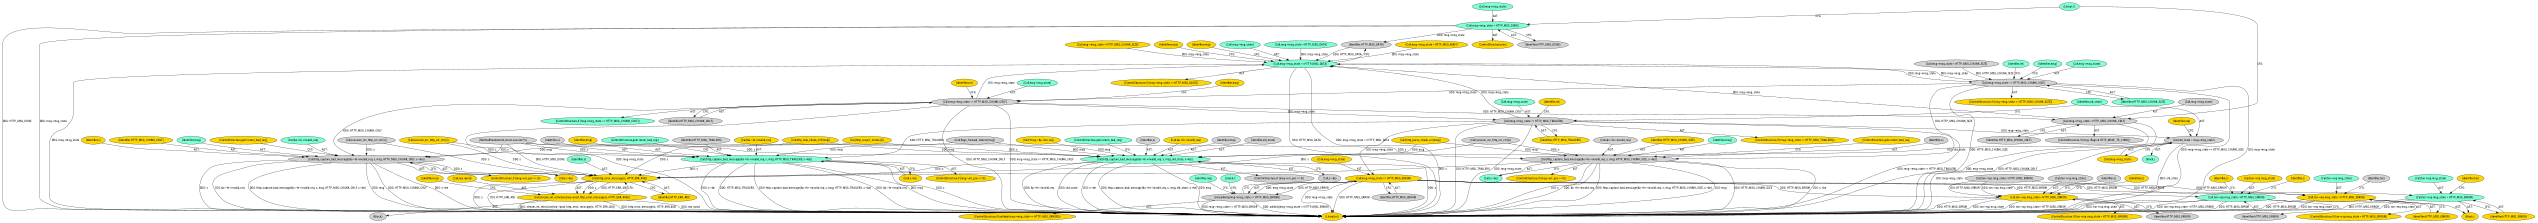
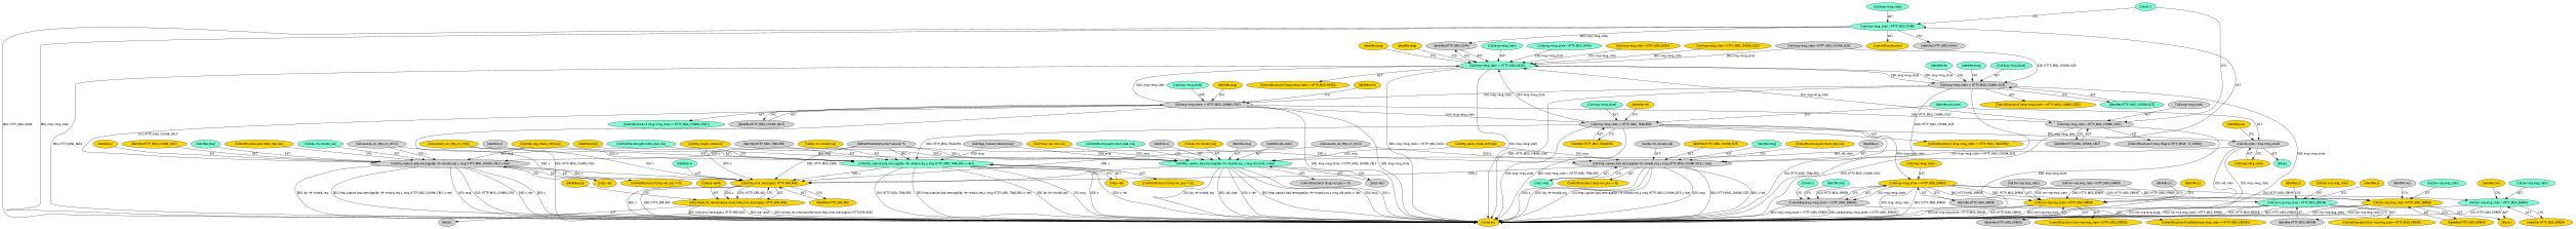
  digraph {
    fontname="Roboto Condensed"
    node [fillcolor=gold fontname="Roboto Condensed" style=filled]
    edge [fontname="Roboto Condensed"]
    n1 [fillcolor=aquamarine label="(Call,msg->msg_state = HTTP_MSG_DONE)"]
    n2 [label="(Literal,int)"]
    n3 [label="(ControlStructure,else)"]
    n4 [fillcolor=lightgrey label="(Identifier,HTTP_MSG_DONE)"]
    n5 [fillcolor=lightgrey label="(Identifier,HTTP_MSG_DATA)"]
    n6 [fillcolor=aquamarine label="(Call,msg->msg_state == HTTP_MSG_DATA)"]
    n7 [fillcolor=lightgrey label="(Call,msg->msg_state == HTTP_MSG_CHUNK_SIZE)"]
    n8 [label="(ControlStructure,if (msg->msg_state == HTTP_MSG_DATA))"]
    n9 [fillcolor=lightgrey label="(Call,http_capture_bad_message(&s->fe->invalid_req, s, msg, HTTP_MSG_CHUNK_SIZE, s->be))"]
    n10 [fillcolor=lightgrey label="(Call,msg->msg_state == HTTP_MSG_CHUNK_CRLF)"]
    n11 [label="(ControlStructure,if (msg->msg_state == HTTP_MSG_CHUNK_SIZE))"]
    n12 [fillcolor=aquamarine label="(Identifier,HTTP_MSG_CHUNK_SIZE)"]
    n13 [label="(Call,http_error_message(s, HTTP_ERR_400))"]
    n14 [label="(ControlStructure,if (msg->err_pos >= 0))"]
    n15 [fillcolor=aquamarine label="(Call,s->be)"]
    n16 [fillcolor=lightgrey label="(Call,msg->msg_state = HTTP_MSG_CHUNK_CRLF)"]
    n17 [fillcolor=lightgrey label="(Call,http_capture_bad_message(&s->fe->invalid_req, s, msg, HTTP_MSG_CHUNK_CRLF, s->be))"]
    n18 [fillcolor=lightgrey label="(Call,msg->msg_state == HTTP_MSG_TRAILERS)"]
    n19 [fillcolor=aquamarine label="(ControlStructure,if (msg->msg_state == HTTP_MSG_CHUNK_CRLF))"]
    n20 [fillcolor=lightgrey label="(Identifier,HTTP_MSG_CHUNK_CRLF)"]
    n21 [label="(Call,stream_int_retnclose(req->prod, http_error_message(s, HTTP_ERR_400)))"]
    n22 [label="(Identifier,HTTP_ERR_400)"]
    n23 [fillcolor=lightgrey label="(Block,)"]
    n24 [fillcolor=lightgrey label="(Identifier,HTTP_MSG_CHUNK_CRLF)"]
    n25 [fillcolor=lightgrey label="(ControlStructure,if (msg->flags & HTTP_MSGF_TE_CHNK))"]
    n26 [label="(Call,s->be)"]
    n27 [label="(ControlStructure,if (msg->err_pos >= 0))"]
    n28 [fillcolor=aquamarine label="(Call,http_capture_bad_message(&s->fe->invalid_req, s, msg, HTTP_MSG_TRAILERS, s->be))"]
    n29 [fillcolor=lightgrey label="(Call,old_state = msg->msg_state)"]
    n30 [label="(Call,msg->msg_state == HTTP_MSG_ERROR)"]
    n31 [label="(Identifier,HTTP_MSG_TRAILERS)"]
    n32 [label="(ControlStructure,if (msg->msg_state == HTTP_MSG_TRAILERS))"]
    n33 [label="(ControlStructure,if (msg->err_pos >= 0))"]
    n34 [label="(Call,s->be)"]
    n35 [fillcolor=aquamarine label="(Call,http_capture_bad_message(&s->fe->invalid_req, s, msg, old_state, s->be))"]
    n36 [label="(Call,msg->msg_state)"]
    n37 [fillcolor=aquamarine label="(Block,)"]
    n38 [fillcolor=lightgrey label="(Call,unlikely(msg->msg_state == HTTP_MSG_ERROR))"]
    n39 [label="(Call,txn->req.msg_state = HTTP_MSG_ERROR)"]
    n40 [label="(Call,txn->rsp.msg_state < HTTP_MSG_ERROR)"]
    n41 [fillcolor=aquamarine label="(Call,txn->req.msg_state = HTTP_MSG_ERROR)"]
    n42 [fillcolor=aquamarine label="(Call,txn->rsp.msg_state < HTTP_MSG_ERROR)"]
    n43 [fillcolor=lightgrey label="(Identifier,HTTP_MSG_ERROR)"]
    n44 [fillcolor=lightgrey label="(ControlStructure,if (msg->err_pos >= 0))"]
    n45 [fillcolor=lightgrey label="(Call,s->be)"]
    n46 [label="(ControlStructure,if (unlikely(msg->msg_state == HTTP_MSG_ERROR)))"]
    n47 [label="(Block,)"]
    n48 [label="(Identifier,HTTP_MSG_ERROR)"]
    n49 [fillcolor=lightgrey label="(Identifier,HTTP_MSG_ERROR)"]
    n50 [label="(ControlStructure,if (txn->rsp.msg_state < HTTP_MSG_ERROR))"]
    n51 [label="(Identifier,HTTP_MSG_ERROR)"]
    n52 [fillcolor=lightgrey label="(Identifier,HTTP_MSG_ERROR)"]
    n53 [label="(ControlStructure,if (txn->rsp.msg_state < HTTP_MSG_ERROR))"]
    n54 [fillcolor=lightgrey label="(Identifier,s)"]
    n55 [label="(Identifier,msg)"]
    n56 [label="(Call,msg->msg_state < HTTP_MSG_BODY)"]
    n57 [fillcolor=aquamarine label="(Call,msg->msg_state)"]
    n58 [fillcolor=aquamarine label="(Identifier,msg)"]
    n59 [label="(Call,*msg = &s->txn.req)"]
    n60 [label="(Call,msg->msg_state = HTTP_MSG_CHUNK_SIZE)"]
    n61 [fillcolor=lightgrey label="(Call,msg->msg_state < HTTP_MSG_CHUNK_SIZE)"]
    n62 [fillcolor=aquamarine label="(ControlStructure,goto return_bad_req;)"]
    n63 [fillcolor=aquamarine label="(Call,txn->req.msg_state)"]
    n64 [fillcolor=aquamarine label="(Identifier,msg)"]
    n65 [fillcolor=lightgrey label="(Call,session_inc_http_err_ctr(s))"]
    n66 [fillcolor=lightgrey label="(Identifier,s)"]
    n67 [label="(Identifier,req)"]
    n68 [label="(ControlStructure,goto return_bad_req;)"]
    n69 [fillcolor=lightgrey label="(Call,flags_forward_trailers(msg))"]
    n70 [label="(Identifier,ret)"]
    n71 [fillcolor=lightgrey label="(Identifier,txn)"]
    n72 [label="(Identifier,msg)"]
    n73 [fillcolor=aquamarine label="(ControlStructure,goto return_bad_req;)"]
    n74 [label="(Call,&s->fe->invalid_req)"]
    n75 [fillcolor=lightgrey label="(Identifier,HTTP_MSG_TRAILERS)"]
    n76 [fillcolor=lightgrey label="(Call,txn->rsp.msg_state)"]
    n77 [fillcolor=aquamarine label="(Identifier,s)"]
    n78 [label="(Identifier,msg)"]
    n79 [label="(ControlStructure,goto return_bad_req;)"]
    n80 [fillcolor=aquamarine label="(Identifier,ret)"]
    n81 [fillcolor=aquamarine label="(Identifier,msg)"]
    n82 [fillcolor=aquamarine label="(Call,msg->msg_state)"]
    n83 [fillcolor=lightgrey label="(Call,session_inc_http_err_ctr(s))"]
    n84 [fillcolor=aquamarine label="(Literal,1)"]
    n85 [label="(Call,txn->rsp.msg_state)"]
    n86 [fillcolor=aquamarine label="(Identifier,old_state)"]
    n87 [label="(Identifier,txn)"]
    n88 [fillcolor=lightgrey label="(Call,msg->msg_state)"]
    n89 [label="(Identifier,req)"]
    n90 [fillcolor=lightgrey label="(Identifier,s)"]
    n91 [label="(Identifier,msg)"]
    n92 [label="(Call,&s->fe->invalid_req)"]
    n93 [label="(Identifier,s)"]
    n94 [fillcolor=aquamarine label="(Call,msg->msg_state)"]
    n95 [label="(Call,http_resync_states(s))"]
    n96 [fillcolor=aquamarine label="(Identifier,req)"]
    n97 [fillcolor=aquamarine label="(Call,msg->msg_state)"]
    n98 [fillcolor=lightgrey label="(MethodParameterIn,struct session *s)"]
    n99 [fillcolor=lightgrey label="(Identifier,s)"]
    n100 [label="(Identifier,s)"]
    n101 [fillcolor=lightgrey label="(Identifier,msg)"]
    n102 [fillcolor=lightgrey label="(Call,&s->fe->invalid_req)"]
    n103 [fillcolor=aquamarine label="(Call,msg->msg_state = HTTP_MSG_DATA)"]
    n104 [label="(Identifier,ret)"]
    n105 [label="(Call,msg->msg_state)"]
    n106 [fillcolor=lightgrey label="(Call,txn->rsp.msg_state < HTTP_MSG_ERROR)"]
    n107 [label="(Call,session_inc_http_err_ctr(s))"]
    n108 [fillcolor=aquamarine label="(Literal,1)"]
    n109 [label="(Identifier,s)"]
    n110 [label="(Identifier,HTTP_MSG_CHUNK_SIZE)"]
    n111 [fillcolor=aquamarine label="(Call,txn->req.msg_state)"]
    n112 [fillcolor=aquamarine label="(Call,&s->fe->invalid_req)"]
    n113 [fillcolor=aquamarine label="(Call,msg->msg_state)"]
    n114 [label="(Call,http_skip_chunk_crlf(msg))"]
    n115 [label="(Identifier,s)"]
    n116 [label="(Call,req->prod)"]
    n117 [label="(Identifier,HTTP_MSG_CHUNK_CRLF)"]
    n118 [fillcolor=lightgrey label="(Identifier,old_state)"]
    n119 [label="(Call,http_parse_chunk_err(msg))"]
    n1 -> n2 [label="DDG: msg->msg_state"]
    n1 -> n2 [label="DDG: HTTP_MSG_DONE"]
    n1 -> n3 [label="AST: "]
    n1 -> n4 [label="CFG: "]
    n1 -> n5 [label="DDG: msg->msg_state"]
-   n4 -> n1 [label="AST: "]
-   n5 -> n6 [label="DDG: HTTP_MSG_DATA"]
+   n32 -> n1 [label="AST: "]
+   n5 -> n6 [label="AST: "]
    n6 -> n2 [label="DDG: HTTP_MSG_DATA"]
    n6 -> n2 [label="DDG: msg->msg_state == HTTP_MSG_DATA"]
    n6 -> n2 [label="DDG: msg->msg_state"]
    n6 -> n5 [label="CFG: "]
    n6 -> n7 [label="DDG: msg->msg_state"]
    n6 -> n8 [label="AST: "]
    n7 -> n2 [label="DDG: HTTP_MSG_CHUNK_SIZE"]
    n7 -> n2 [label="DDG: msg->msg_state == HTTP_MSG_CHUNK_SIZE"]
    n7 -> n2 [label="DDG: msg->msg_state"]
    n7 -> n6 [label="DDG: msg->msg_state"]
    n7 -> n9 [label="DDG: HTTP_MSG_CHUNK_SIZE"]
    n7 -> n10 [label="DDG: msg->msg_state"]
    n7 -> n11 [label="AST: "]
    n7 -> n12 [label="CFG: "]
    n9 -> n2 [label="DDG: HTTP_MSG_CHUNK_SIZE"]
    n9 -> n2 [label="DDG: s->be"]
    n9 -> n2 [label="DDG: s"]
    n9 -> n2 [label="DDG: &s->fe->invalid_req"]
    n9 -> n2 [label="DDG: http_capture_bad_message(&s->fe->invalid_req, s, msg, HTTP_MSG_CHUNK_SIZE, s->be)"]
    n9 -> n2 [label="DDG: msg"]
    n9 -> n13 [label="DDG: s"]
    n9 -> n14 [label="AST: "]
    n9 -> n15 [label="CFG: "]
    n10 -> n2 [label="DDG: msg->msg_state"]
    n10 -> n2 [label="DDG: HTTP_MSG_CHUNK_CRLF"]
    n10 -> n2 [label="DDG: msg->msg_state == HTTP_MSG_CHUNK_CRLF"]
    n10 -> n6 [label="DDG: msg->msg_state"]
    n10 -> n16 [label="DDG: HTTP_MSG_CHUNK_CRLF"]
    n10 -> n17 [label="DDG: HTTP_MSG_CHUNK_CRLF"]
    n10 -> n18 [label="DDG: msg->msg_state"]
    n10 -> n19 [label="AST: "]
    n10 -> n20 [label="CFG: "]
    n12 -> n7 [label="AST: "]
    n13 -> n2 [label="DDG: s"]
    n13 -> n2 [label="DDG: HTTP_ERR_400"]
    n13 -> n21 [label="AST: "]
    n13 -> n21 [label="DDG: s"]
    n13 -> n21 [label="DDG: HTTP_ERR_400"]
    n13 -> n22 [label="CFG: "]
    n15 -> n9 [label="AST: "]
    n16 -> n2 [label="DDG: HTTP_MSG_CHUNK_CRLF"]
    n16 -> n2 [label="DDG: msg->msg_state"]
    n16 -> n6 [label="DDG: msg->msg_state"]
    n16 -> n24 [label="CFG: "]
    n16 -> n25 [label="AST: "]
    n17 -> n2 [label="DDG: HTTP_MSG_CHUNK_CRLF"]
    n17 -> n2 [label="DDG: s->be"]
    n17 -> n2 [label="DDG: s"]
    n17 -> n2 [label="DDG: &s->fe->invalid_req"]
    n17 -> n2 [label="DDG: http_capture_bad_message(&s->fe->invalid_req, s, msg, HTTP_MSG_CHUNK_CRLF, s->be)"]
    n17 -> n2 [label="DDG: msg"]
    n17 -> n13 [label="DDG: s"]
    n17 -> n26 [label="CFG: "]
    n17 -> n27 [label="AST: "]
    n18 -> n2 [label="DDG: msg->msg_state"]
    n18 -> n2 [label="DDG: msg->msg_state == HTTP_MSG_TRAILERS"]
    n18 -> n2 [label="DDG: HTTP_MSG_TRAILERS"]
    n18 -> n6 [label="DDG: msg->msg_state"]
    n18 -> n28 [label="DDG: HTTP_MSG_TRAILERS"]
    n18 -> n29 [label="DDG: msg->msg_state"]
    n18 -> n30 [label="DDG: msg->msg_state"]
    n18 -> n31 [label="CFG: "]
    n18 -> n32 [label="AST: "]
    n20 -> n10 [label="AST: "]
    n21 -> n2 [label="DDG: http_error_message(s, HTTP_ERR_400)"]
    n21 -> n2 [label="DDG: req->prod"]
    n21 -> n2 [label="DDG: stream_int_retnclose(req->prod, http_error_message(s, HTTP_ERR_400))"]
    n21 -> n13 [label="CFG: "]
    n21 -> n23 [label="AST: "]
    n22 -> n13 [label="AST: "]
    n24 -> n16 [label="AST: "]
    n26 -> n17 [label="AST: "]
    n28 -> n2 [label="DDG: s"]
    n28 -> n2 [label="DDG: s->be"]
    n28 -> n2 [label="DDG: HTTP_MSG_TRAILERS"]
    n28 -> n2 [label="DDG: http_capture_bad_message(&s->fe->invalid_req, s, msg, HTTP_MSG_TRAILERS, s->be)"]
    n28 -> n2 [label="DDG: &s->fe->invalid_req"]
    n28 -> n2 [label="DDG: msg"]
    n28 -> n13 [label="DDG: s"]
    n28 -> n33 [label="AST: "]
    n28 -> n34 [label="CFG: "]
    n29 -> n2 [label="DDG: msg->msg_state"]
    n29 -> n2 [label="DDG: old_state"]
    n29 -> n35 [label="DDG: old_state"]
    n29 -> n36 [label="CFG: "]
    n29 -> n37 [label="AST: "]
    n30 -> n2 [label="DDG: msg->msg_state"]
    n30 -> n2 [label="DDG: HTTP_MSG_ERROR"]
    n30 -> n38 [label="AST: "]
    n30 -> n38 [label="DDG: msg->msg_state"]
    n30 -> n38 [label="DDG: HTTP_MSG_ERROR"]
    n30 -> n39 [label="DDG: HTTP_MSG_ERROR"]
    n30 -> n40 [label="DDG: HTTP_MSG_ERROR"]
    n30 -> n41 [label="DDG: HTTP_MSG_ERROR"]
    n30 -> n42 [label="DDG: HTTP_MSG_ERROR"]
    n30 -> n43 [label="CFG: "]
    n31 -> n18 [label="AST: "]
    n34 -> n28 [label="AST: "]
    n35 -> n2 [label="DDG: &s->fe->invalid_req"]
    n35 -> n2 [label="DDG: old_state"]
    n35 -> n2 [label="DDG: s->be"]
    n35 -> n2 [label="DDG: http_capture_bad_message(&s->fe->invalid_req, s, msg, old_state, s->be)"]
    n35 -> n2 [label="DDG: msg"]
    n35 -> n2 [label="DDG: s"]
    n35 -> n13 [label="DDG: s"]
    n35 -> n44 [label="AST: "]
    n35 -> n45 [label="CFG: "]
    n36 -> n29 [label="AST: "]
    n38 -> n2 [label="DDG: unlikely(msg->msg_state == HTTP_MSG_ERROR)"]
    n38 -> n2 [label="DDG: msg->msg_state == HTTP_MSG_ERROR"]
    n38 -> n30 [label="CFG: "]
    n38 -> n46 [label="AST: "]
    n39 -> n2 [label="DDG: txn->req.msg_state"]
    n39 -> n2 [label="DDG: HTTP_MSG_ERROR"]
    n39 -> n47 [label="AST: "]
    n39 -> n48 [label="CFG: "]
    n40 -> n2 [label="DDG: txn->rsp.msg_state"]
    n40 -> n2 [label="DDG: txn->rsp.msg_state < HTTP_MSG_ERROR"]
    n40 -> n2 [label="DDG: HTTP_MSG_ERROR"]
    n40 -> n49 [label="CFG: "]
    n40 -> n50 [label="AST: "]
    n41 -> n2 [label="DDG: txn->req.msg_state"]
    n41 -> n2 [label="DDG: HTTP_MSG_ERROR"]
    n41 -> n47 [label="AST: "]
    n41 -> n51 [label="CFG: "]
    n42 -> n2 [label="DDG: HTTP_MSG_ERROR"]
    n42 -> n2 [label="DDG: txn->rsp.msg_state"]
    n42 -> n2 [label="DDG: txn->rsp.msg_state < HTTP_MSG_ERROR"]
    n42 -> n52 [label="CFG: "]
    n42 -> n53 [label="AST: "]
    n43 -> n30 [label="AST: "]
    n45 -> n35 [label="AST: "]
    n48 -> n39 [label="AST: "]
    n49 -> n40 [label="AST: "]
    n51 -> n41 [label="AST: "]
    n52 -> n42 [label="AST: "]
    n54 -> n28 [label="AST: "]
    n55 -> n28 [label="AST: "]
    n56 -> n6 [label="DDG: msg->msg_state"]
    n57 -> n10 [label="AST: "]
    n58 -> n17 [label="AST: "]
    n59 -> n35 [label="DDG: msg"]
    n60 -> n6 [label="DDG: msg->msg_state"]
+   n61 -> n6 [label="DDG: msg->msg_state"]
    n61 -> n7 [label="DDG: HTTP_MSG_CHUNK_SIZE"]
    n62 -> n35 [label="CFG: "]
    n63 -> n41 [label="AST: "]
    n64 -> n9 [label="AST: "]
    n65 -> n9 [label="DDG: s"]
    n65 -> n13 [label="DDG: s"]
    n66 -> n35 [label="AST: "]
    n67 -> n29 [label="CFG: "]
    n68 -> n17 [label="CFG: "]
    n69 -> n28 [label="DDG: msg"]
    n69 -> n35 [label="DDG: msg"]
    n70 -> n18 [label="CFG: "]
    n71 -> n39 [label="CFG: "]
    n72 -> n6 [label="CFG: "]
    n73 -> n28 [label="CFG: "]
    n74 -> n35 [label="AST: "]
    n75 -> n28 [label="AST: "]
    n76 -> n40 [label="AST: "]
    n77 -> n13 [label="AST: "]
    n78 -> n10 [label="CFG: "]
    n79 -> n9 [label="CFG: "]
    n80 -> n7 [label="CFG: "]
    n81 -> n7 [label="CFG: "]
    n82 -> n1 [label="AST: "]
    n83 -> n13 [label="DDG: s"]
    n83 -> n17 [label="DDG: s"]
    n84 -> n1 [label="CFG: "]
    n84 -> n16 [label="CFG: "]
    n85 -> n42 [label="AST: "]
    n86 -> n18 [label="CFG: "]
    n86 -> n29 [label="AST: "]
    n87 -> n41 [label="CFG: "]
    n88 -> n16 [label="AST: "]
    n89 -> n21 [label="CFG: "]
    n90 -> n40 [label="CFG: "]
    n91 -> n6 [label="CFG: "]
    n92 -> n28 [label="AST: "]
    n93 -> n42 [label="CFG: "]
    n94 -> n6 [label="AST: "]
    n95 -> n13 [label="DDG: s"]
    n95 -> n35 [label="DDG: s"]
    n96 -> n38 [label="CFG: "]
    n97 -> n7 [label="AST: "]
    n98 -> n9 [label="DDG: s"]
    n98 -> n13 [label="DDG: HTTP_MSG_DONE"]
    n98 -> n17 [label="DDG: s"]
    n98 -> n28 [label="DDG: s"]
    n98 -> n35 [label="DDG: s"]
    n99 -> n9 [label="AST: "]
    n100 -> n40 [label="CFG: "]
    n101 -> n35 [label="AST: "]
    n102 -> n9 [label="AST: "]
    n103 -> n6 [label="DDG: msg->msg_state"]
    n104 -> n10 [label="CFG: "]
    n105 -> n30 [label="AST: "]
    n106 -> n39 [label="DDG: HTTP_MSG_ERROR"]
    n106 -> n40 [label="DDG: txn->rsp.msg_state"]
    n106 -> n40 [label="DDG: HTTP_MSG_ERROR"]
    n107 -> n13 [label="DDG: s"]
    n107 -> n28 [label="DDG: s"]
    n108 -> n38 [label="CFG: "]
    n109 -> n42 [label="CFG: "]
    n110 -> n9 [label="AST: "]
    n111 -> n39 [label="AST: "]
    n112 -> n17 [label="AST: "]
    n113 -> n18 [label="AST: "]
    n114 -> n17 [label="DDG: msg"]
    n114 -> n35 [label="DDG: msg"]
    n115 -> n17 [label="AST: "]
    n116 -> n21 [label="AST: "]
    n117 -> n17 [label="AST: "]
    n118 -> n35 [label="AST: "]
    n119 -> n9 [label="DDG: msg"]
    n119 -> n35 [label="DDG: msg"]
  }
